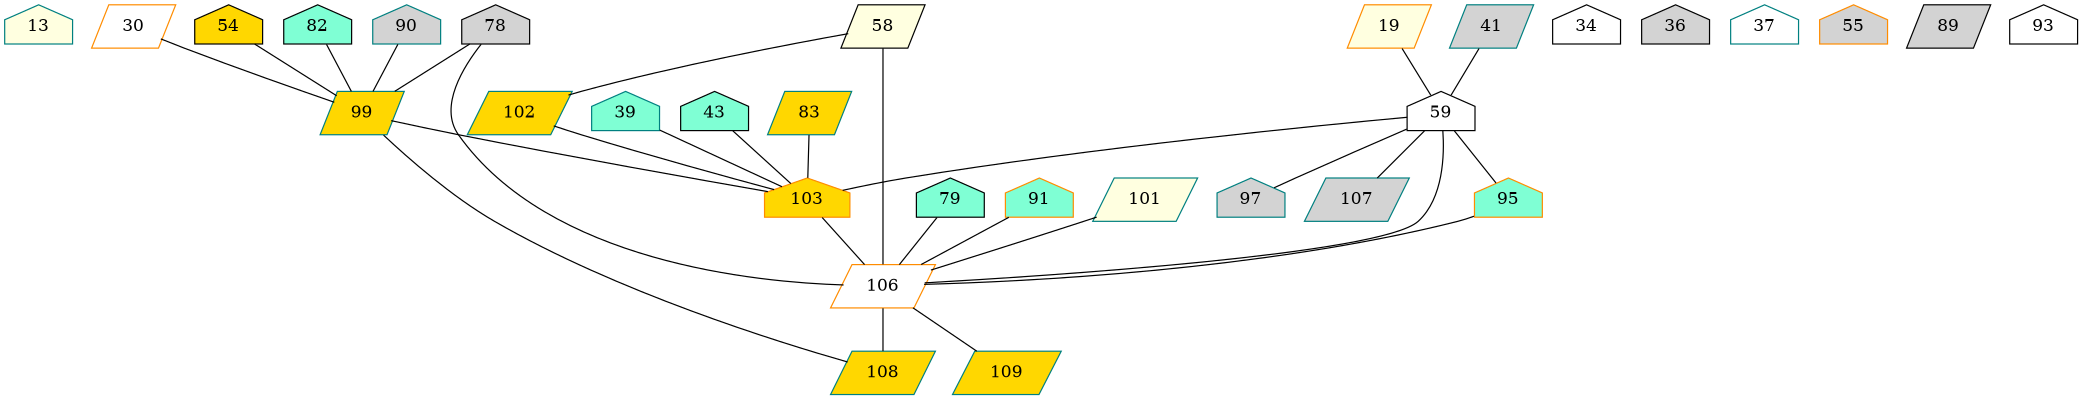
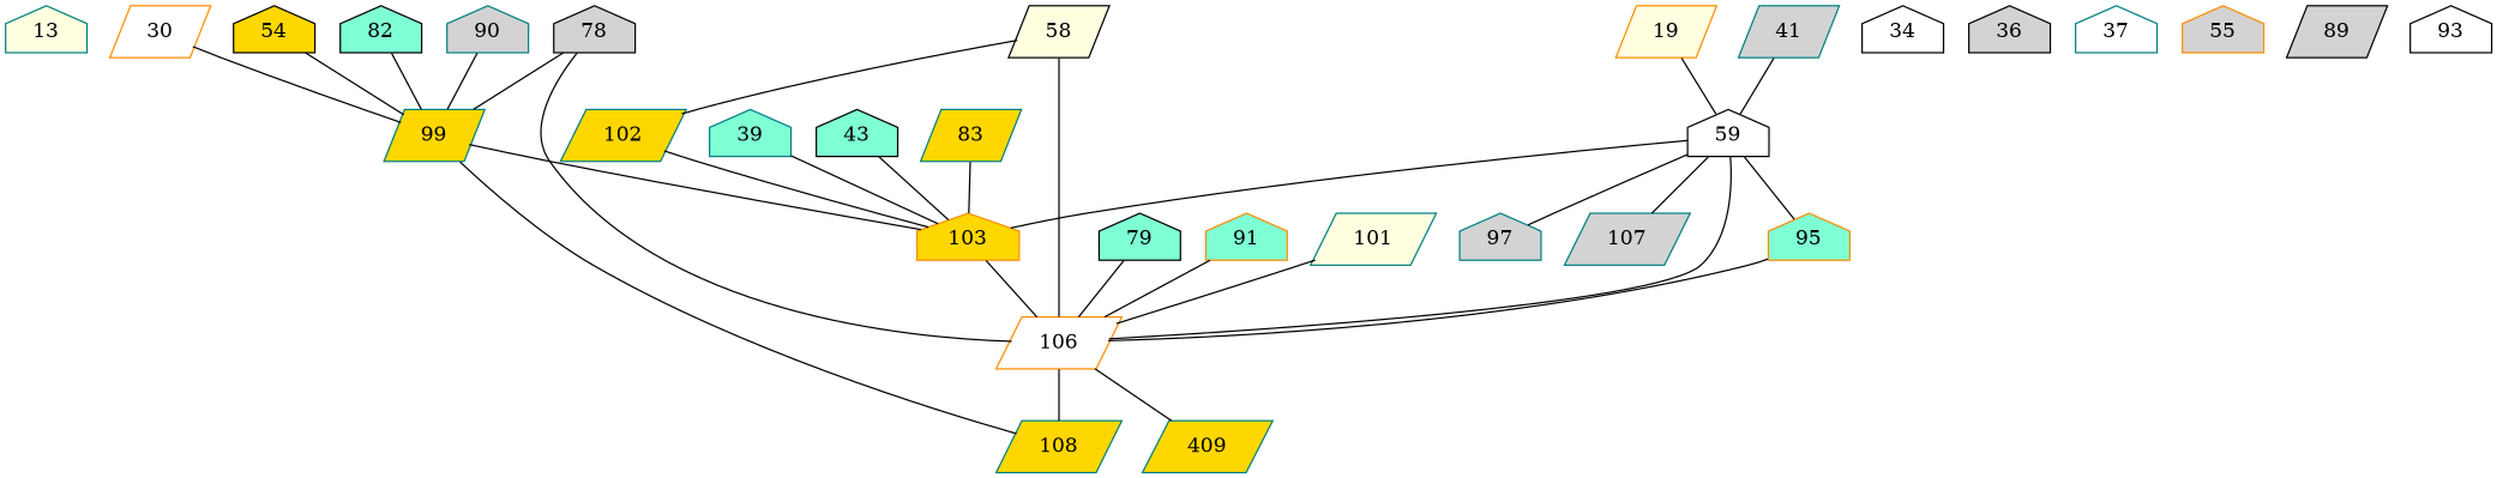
  graph {
    node [color=teal fillcolor=lightgrey shape=house style=filled]
    n1 [fillcolor=lightyellow label=13]
    59 [color=black fillcolor=white super="+21+35"]
    103 [color=darkorange fillcolor=gold super="+76+75+86+98+53"]
    106 [color=darkorange fillcolor=white shape=parallelogram super="+65+104+88+100"]
    95 [color=darkorange fillcolor=aquamarine super="+42"]
    97
    107 [shape=parallelogram]
    19 [color=darkorange fillcolor=lightyellow shape=parallelogram]
    99 [fillcolor=gold shape=parallelogram super="+68+77+61"]
    108 [fillcolor=gold shape=parallelogram super="+67+96+74+94"]
    30 [color=darkorange fillcolor=white shape=parallelogram]
    34 [color=black fillcolor=white]
    36 [color=black]
    37 [fillcolor=white]
    39 [fillcolor=aquamarine]
    41 [shape=parallelogram]
    43 [color=black fillcolor=aquamarine]
    54 [color=black fillcolor=gold]
    55 [color=darkorange]
    58 [color=black fillcolor=lightyellow shape=parallelogram super="+6"]
    102 [fillcolor=gold shape=parallelogram]
-   109 [fillcolor=gold shape=parallelogram]
+   109 [fillcolor=gold shape=parallelogram label=409]
    78 [color=black]
    79 [color=black fillcolor=aquamarine]
    82 [color=black fillcolor=aquamarine]
    83 [fillcolor=gold shape=parallelogram super="+27+29+57+69"]
    89 [color=black shape=parallelogram super="+13"]
    90 [super="+40"]
    91 [color=darkorange fillcolor=aquamarine]
    93 [color=black fillcolor=white]
    101 [fillcolor=lightyellow shape=parallelogram]
    59 -- 103 [weight=2]
    59 -- 106 [weight=3]
    59 -- 95 [weight=2]
    59 -- 97
    59 -- 107
    103 -- 106 [weight=6]
    106 -- 108 [weight=6]
    106 -- 109
    95 -- 106 [weight=4]
    19 -- 59
    99 -- 103 [weight=4]
    99 -- 108 [weight=3]
    30 -- 99
    39 -- 103
    41 -- 59
    43 -- 103
    54 -- 99
    58 -- 106 [weight=4]
    58 -- 102
    102 -- 103
    78 -- 106
    78 -- 99
    79 -- 106 [weight=2]
    82 -- 99
    83 -- 103
    90 -- 99
    91 -- 106
    101 -- 106
  }
